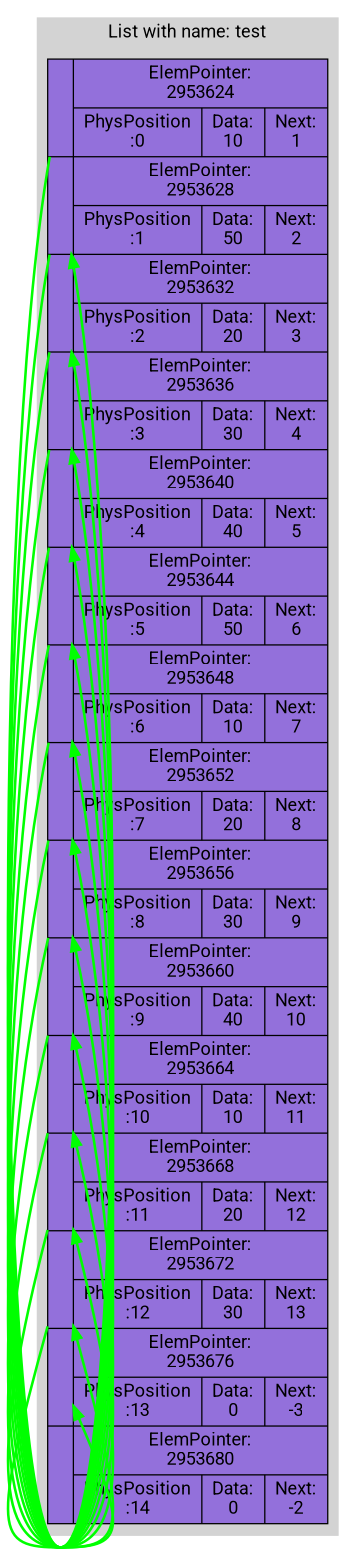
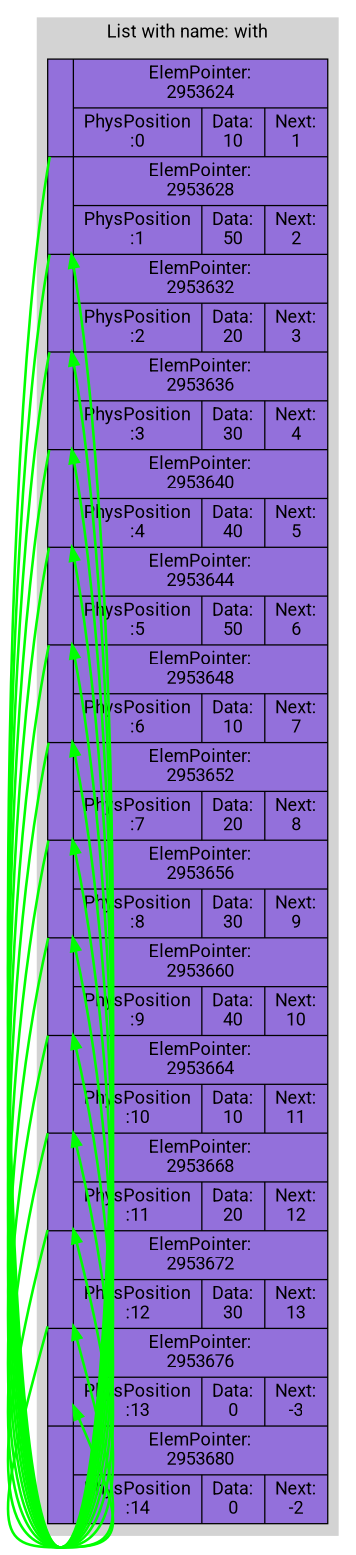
  digraph {
    rankdir=LR
    fontname=Roboto
    edge [color=green style=bold fontname=Roboto]
    n1 [fillcolor=mediumpurple label="{{<0>} | {ElemPointer:\n2953624 | {PhysPosition\n:0 | Data:\n10 | Next:\n1}}}| {{<1>} | {ElemPointer:\n2953628 | {PhysPosition\n:1 | Data:\n50 | Next:\n2}}}| {{<2>} | {ElemPointer:\n2953632 | {PhysPosition\n:2 | Data:\n20 | Next:\n3}}}| {{<3>} | {ElemPointer:\n2953636 | {PhysPosition\n:3 | Data:\n30 | Next:\n4}}}| {{<4>} | {ElemPointer:\n2953640 | {PhysPosition\n:4 | Data:\n40 | Next:\n5}}}| {{<5>} | {ElemPointer:\n2953644 | {PhysPosition\n:5 | Data:\n50 | Next:\n6}}}| {{<6>} | {ElemPointer:\n2953648 | {PhysPosition\n:6 | Data:\n10 | Next:\n7}}}| {{<7>} | {ElemPointer:\n2953652 | {PhysPosition\n:7 | Data:\n20 | Next:\n8}}}| {{<8>} | {ElemPointer:\n2953656 | {PhysPosition\n:8 | Data:\n30 | Next:\n9}}}| {{<9>} | {ElemPointer:\n2953660 | {PhysPosition\n:9 | Data:\n40 | Next:\n10}}}| {{<10>} | {ElemPointer:\n2953664 | {PhysPosition\n:10 | Data:\n10 | Next:\n11}}}| {{<11>} | {ElemPointer:\n2953668 | {PhysPosition\n:11 | Data:\n20 | Next:\n12}}}| {{<12>} | {ElemPointer:\n2953672 | {PhysPosition\n:12 | Data:\n30 | Next:\n13}}}| {{<13>} | {ElemPointer:\n2953676 | {PhysPosition\n:13 | Data:\n0 | Next:\n-3}}}| {{<14>} | {ElemPointer:\n2953680 | {PhysPosition\n:14 | Data:\n0 | Next:\n-2}}}" shape=record style=filled fontname=Roboto]
    subgraph cluster_1 {
      color=lightgrey
-     label="List with name: test"
+     label="List with name: with"
      style=filled
      n1
    }
    n1 -> n1 [headport=1 tailport=0]
    n1 -> n1 [headport=2 tailport=1]
    n1 -> n1 [headport=3 tailport=2]
    n1 -> n1 [headport=4 tailport=3]
    n1 -> n1 [headport=5 tailport=4]
    n1 -> n1 [headport=6 tailport=5]
    n1 -> n1 [headport=7 tailport=6]
    n1 -> n1 [headport=8 tailport=7]
    n1 -> n1 [headport=9 tailport=8]
    n1 -> n1 [headport=10 tailport=9]
    n1 -> n1 [headport=11 tailport=10]
    n1 -> n1 [headport=12 tailport=11]
    n1 -> n1 [headport=13 tailport=12]
  }
